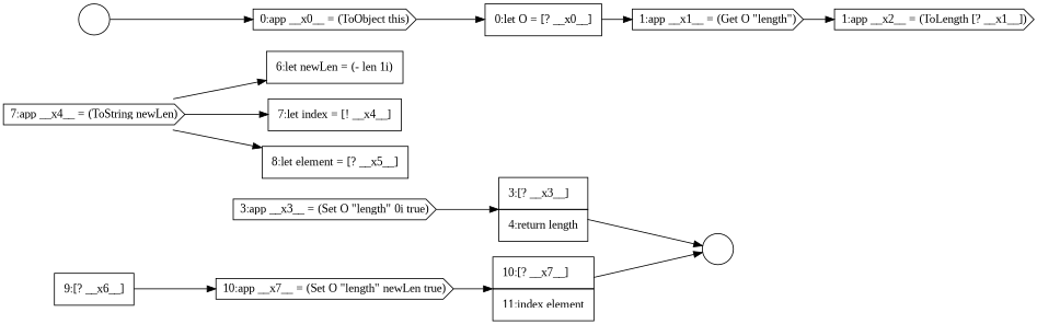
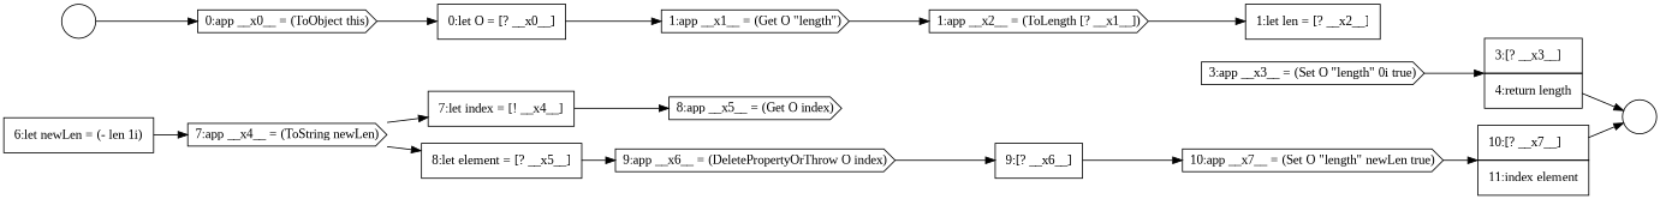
  digraph {
    fontname="Liberation Serif"
    rankdir=LR
    node [color=black fillcolor=white fontname="Liberation Serif" shape=cds style=filled]
    edge [color=black fontname="Liberation Serif"]
    n1 [label=<<font color="black">3:app __x3__ = (Set O &quot;length&quot; 0i true)</font>>]
    n2 [label=<<font color="black">     <table border="0" cellborder="1" cellspacing="0" cellpadding="10">       <tr><td align="left">3:[? __x3__]</td></tr>       <tr><td align="left">4:return length</td></tr>     </table>   </font>> margin=0 shape=none]
    n3 [label=<<font color="black">     <table border="0" cellborder="1" cellspacing="0" cellpadding="10">       <tr><td align="left">6:let newLen = (- len 1i)</td></tr>     </table>   </font>> margin=0 shape=none]
    n4 [label=<<font color="black">7:app __x4__ = (ToString newLen)</font>>]
    n5 [label=<<font color="black">     <table border="0" cellborder="1" cellspacing="0" cellpadding="10">       <tr><td align="left">7:let index = [! __x4__]</td></tr>     </table>   </font>> margin=0 shape=none]
+   n6 [label=<<font color="black">8:app __x5__ = (Get O index)</font>>]
    n7 [label=<<font color="black">0:app __x0__ = (ToObject this)</font>>]
    n8 [label=<<font color="black">     <table border="0" cellborder="1" cellspacing="0" cellpadding="10">       <tr><td align="left">0:let O = [? __x0__]</td></tr>     </table>   </font>> margin=0 shape=none]
    n9 [label=<<font color="black">1:app __x1__ = (Get O &quot;length&quot;)</font>>]
    n10 [label=<<font color="black">     <table border="0" cellborder="1" cellspacing="0" cellpadding="10">       <tr><td align="left">8:let element = [? __x5__]</td></tr>     </table>   </font>> margin=0 shape=none]
    n11 [label=<<font color="black">     <table border="0" cellborder="1" cellspacing="0" cellpadding="10">       <tr><td align="left">10:[? __x7__]</td></tr>       <tr><td align="left">11:index element</td></tr>     </table>   </font>> margin=0 shape=none]
    n12 [label=" " shape=circle]
    n13 [label=<<font color="black">     <table border="0" cellborder="1" cellspacing="0" cellpadding="10">       <tr><td align="left">9:[? __x6__]</td></tr>     </table>   </font>> margin=0 shape=none]
    n14 [label=<<font color="black">10:app __x7__ = (Set O &quot;length&quot; newLen true)</font>>]
    n15 [label=<<font color="black">1:app __x2__ = (ToLength [? __x1__])</font>>]
+   n16 [label=<<font color="black">     <table border="0" cellborder="1" cellspacing="0" cellpadding="10">       <tr><td align="left">1:let len = [? __x2__]</td></tr>     </table>   </font>> margin=0 shape=none]
+   n17 [label=<<font color="black">9:app __x6__ = (DeletePropertyOrThrow O index)</font>>]
    n18 [label=" " shape=circle]
    n1 -> n2
    n2 -> n12
-   n4 -> n3
+   n3 -> n4
    n4 -> n5
    n4 -> n10
+   n5 -> n6
    n7 -> n8
    n8 -> n9
    n9 -> n15
+   n10 -> n17
    n11 -> n12
    n13 -> n14
    n14 -> n11
+   n15 -> n16
+   n17 -> n13
    n18 -> n7
  }
